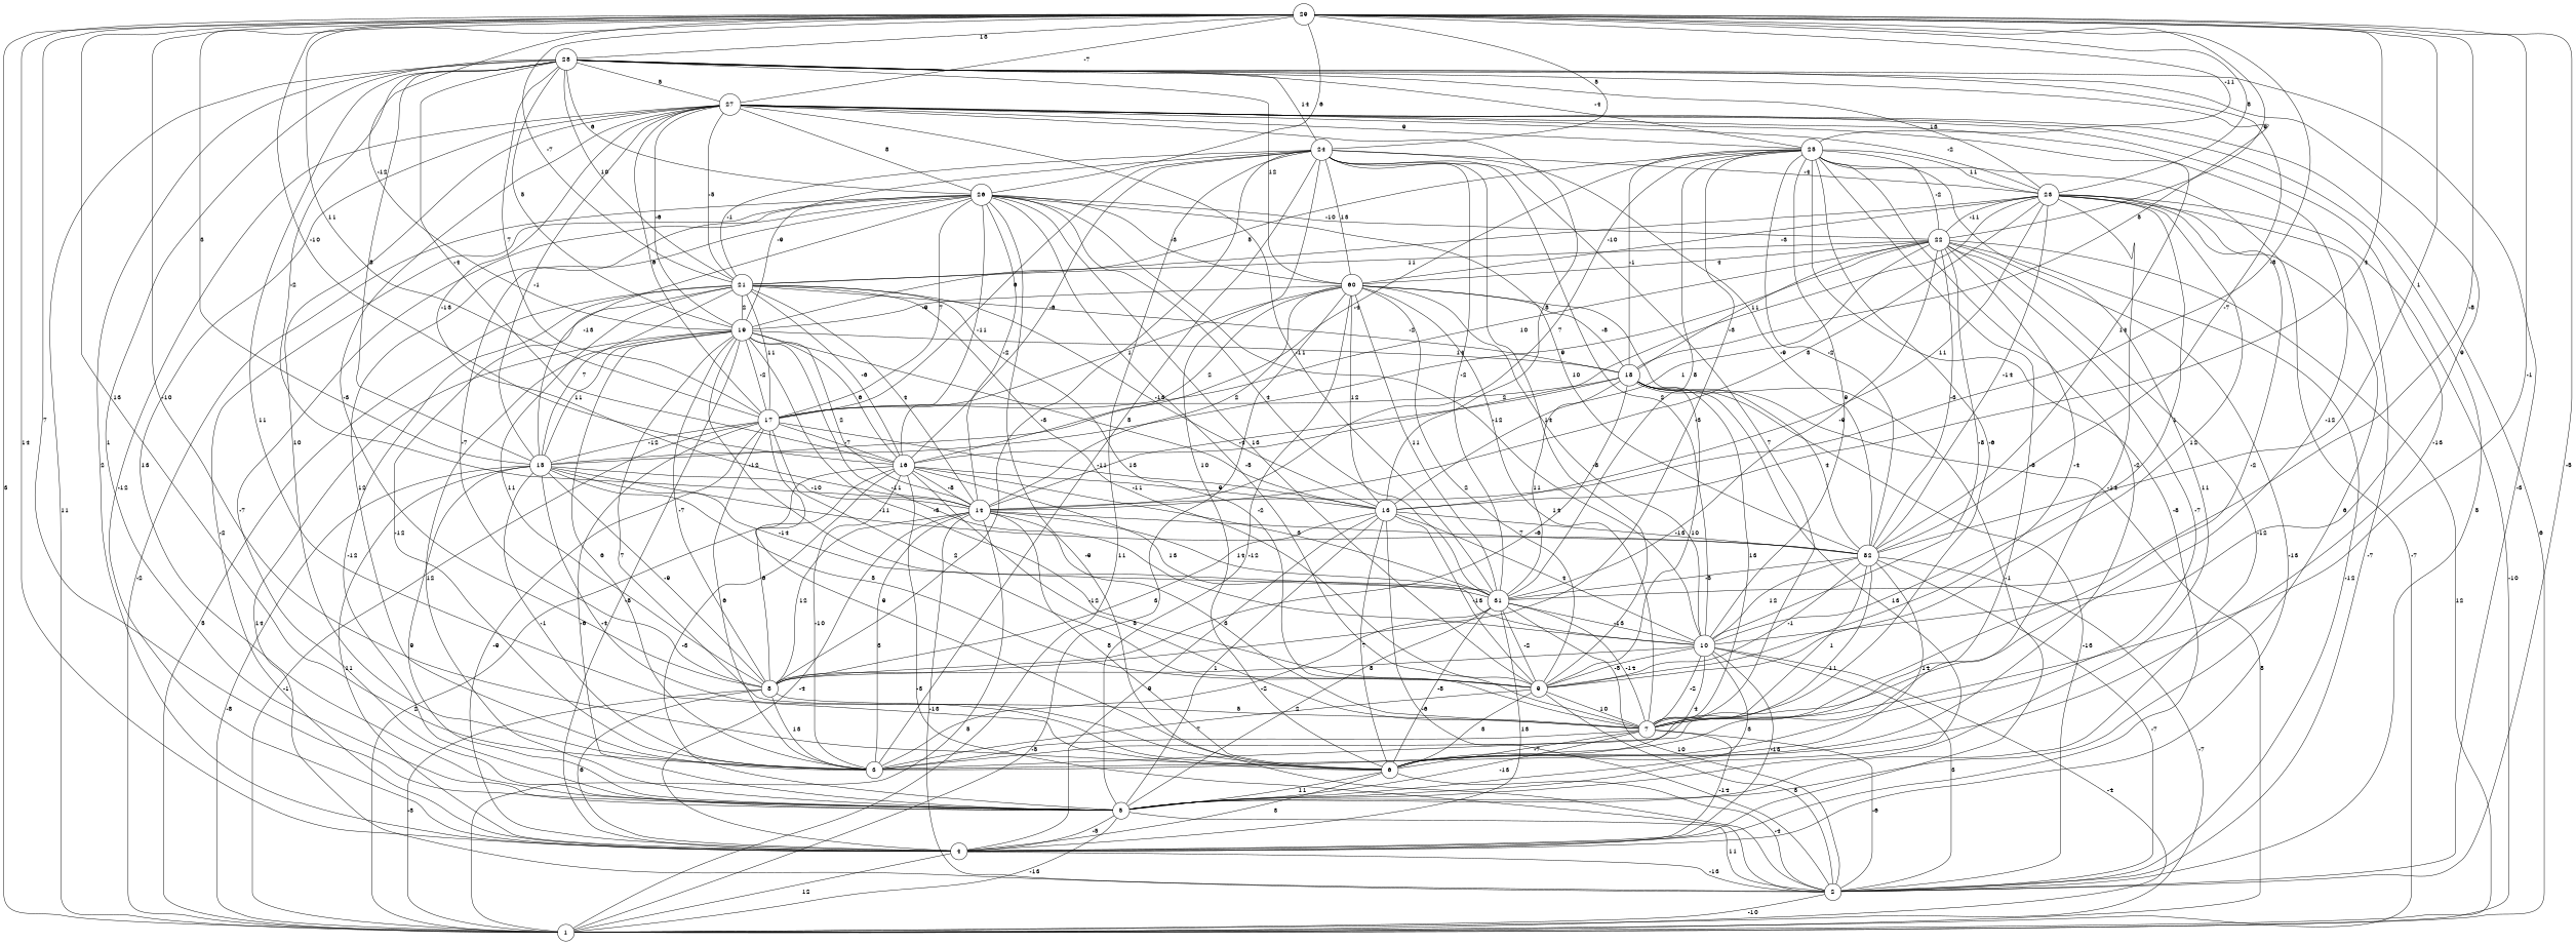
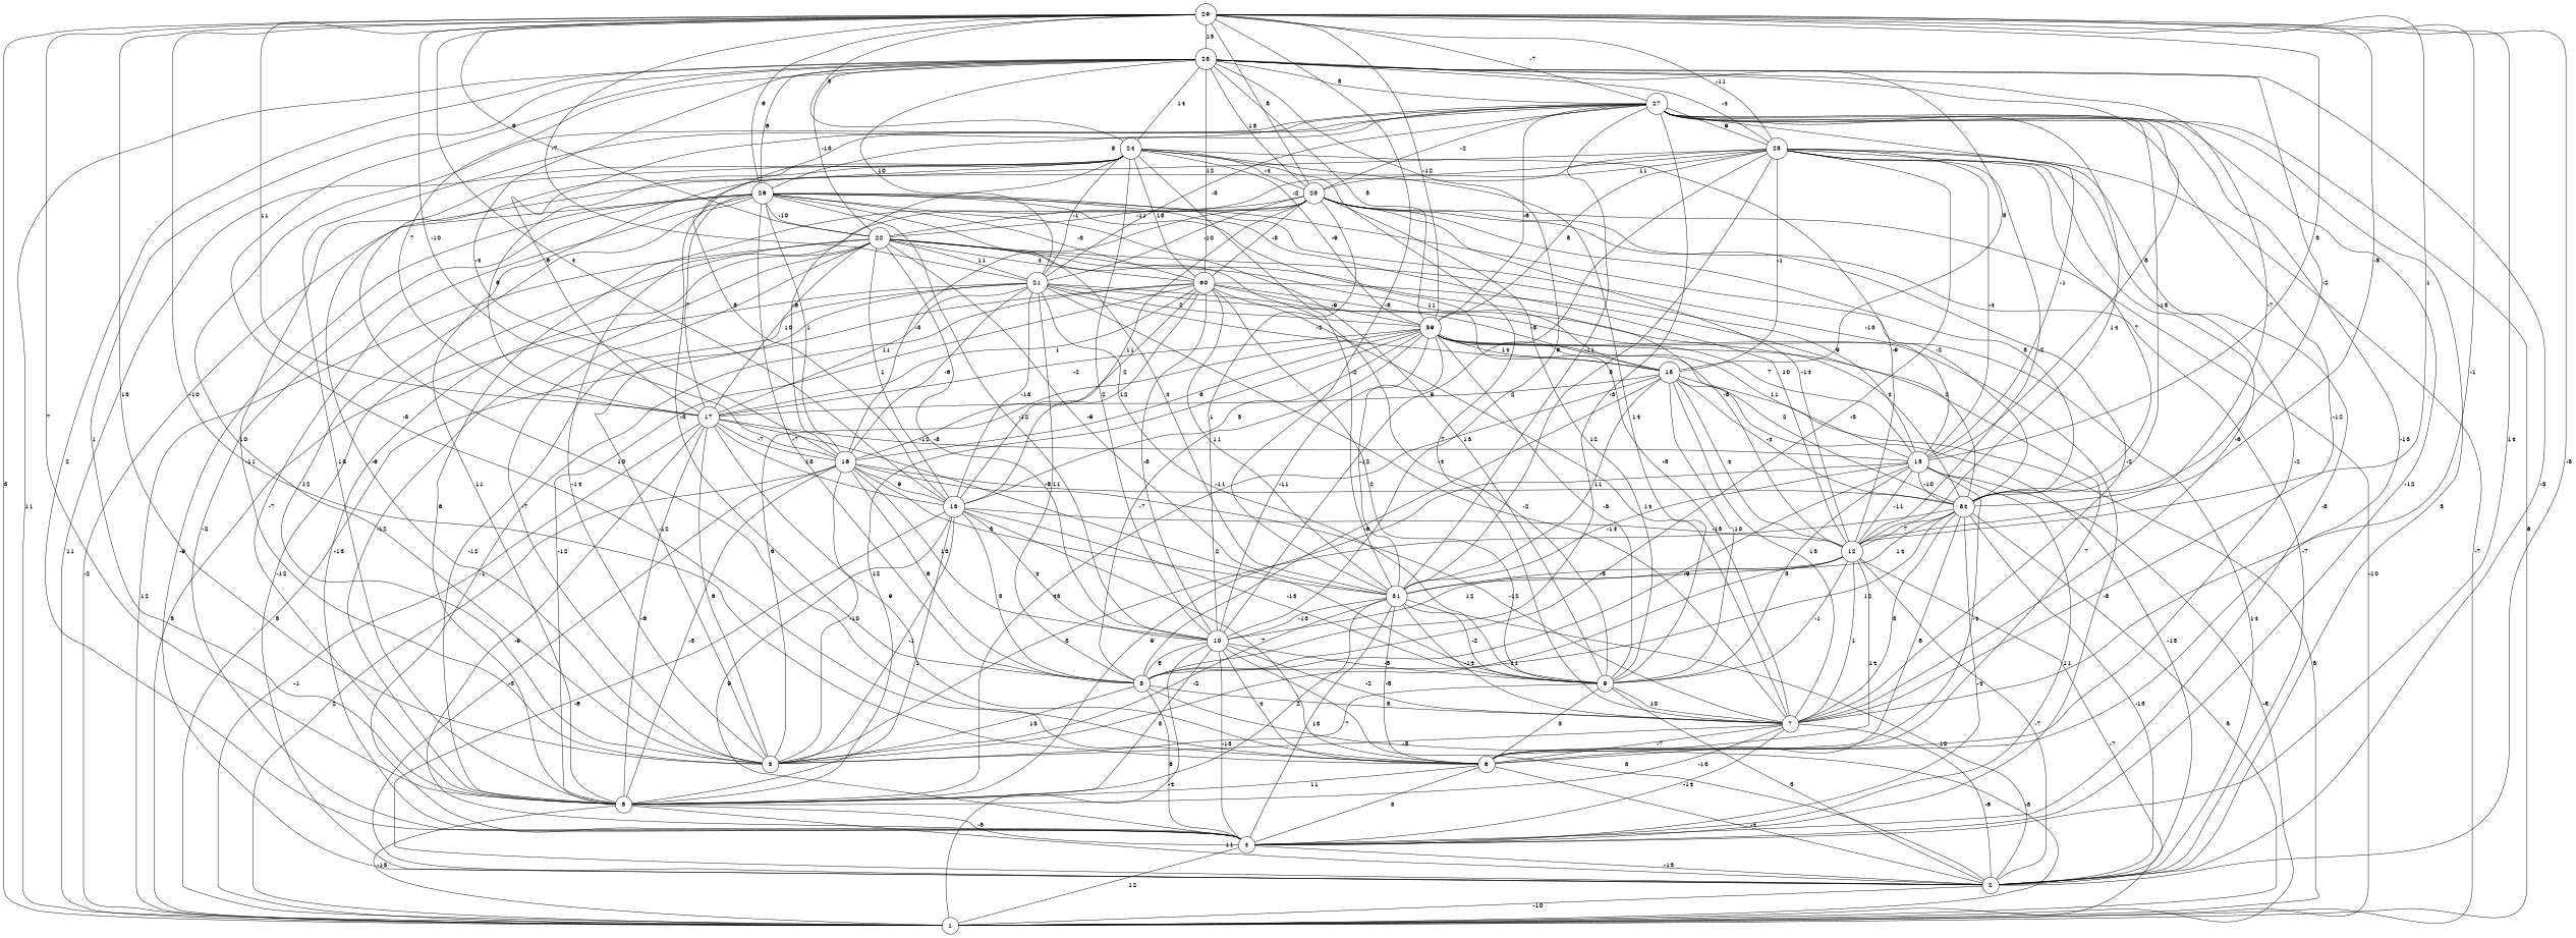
  graph {
    fontname="Helvetica,Arial,sans-serif"
    node [shape=circle]
    29
    1
    2
    3
    4
    5
    6
    7
    n9 [label=31]
-   12 [label=82]
+   12
    13
-   14
+   14 [label=84]
    15
    16
    17
-   19
+   19 [label=59]
    21
    22
    23
    24
    25
    26
    27
    28
    10
    9
    8
    18
    n29 [label=60]
    29 -- 1 [label=3]
    29 -- 2 [label=-5]
    29 -- 3 [label=13]
    29 -- 4 [label=14]
    29 -- 5 [label=7]
    29 -- 6 [label=-10]
    29 -- 7 [label=-1]
    29 -- n9 [label=-8]
    29 -- 12 [label=1]
    29 -- 13 [label=4]
    29 -- 14 [label=-8]
    29 -- 15 [label=3]
    29 -- 16 [label=-10]
    29 -- 17 [label=11]
    29 -- 19 [label=-12]
    29 -- 21 [label=-7]
    29 -- 22 [label=9]
    29 -- 23 [label=8]
    29 -- 24 [label=5]
    29 -- 25 [label=-11]
    29 -- 26 [label=6]
    29 -- 27 [label=-7]
    29 -- 28 [label=13]
    2 -- 1 [label=-10]
    4 -- 1 [label=12]
    4 -- 2 [label=-13]
    5 -- 1 [label=-13]
    5 -- 2 [label=11]
    5 -- 4 [label=-5]
    6 -- 2 [label=-4]
    6 -- 4 [label=3]
    6 -- 5 [label=11]
    7 -- 2 [label=-6]
    7 -- 3 [label=-5]
    7 -- 4 [label=-14]
    7 -- 5 [label=-13]
    7 -- 6 [label=-7]
    n9 -- 2 [label=10]
    n9 -- 3 [label=-2]
    n9 -- 4 [label=13]
    n9 -- 5 [label=2]
    n9 -- 6 [label=-8]
    n9 -- 7 [label=-14]
    n9 -- 10 [label=-13]
    n9 -- 9 [label=-2]
    12 -- 1 [label=-7]
    12 -- 2 [label=-7]
    12 -- 3 [label=11]
    12 -- 6 [label=14]
    12 -- 7 [label=1]
    12 -- n9 [label=-5]
    12 -- 10 [label=12]
    12 -- 9 [label=-1]
    13 -- 2 [label=-6]
    13 -- 4 [label=9]
    13 -- 5 [label=1]
    13 -- 6 [label=7]
    13 -- 12 [label=-13]
    13 -- 10 [label=4]
    13 -- 9 [label=-13]
    13 -- 8 [label=3]
    14 -- 1 [label=5]
    14 -- 2 [label=-13]
    14 -- 3 [label=3]
    14 -- 4 [label=-4]
    14 -- 6 [label=8]
    14 -- 7 [label=3]
    14 -- n9 [label=14]
    14 -- 12 [label=7]
    14 -- 8 [label=12]
    15 -- 1 [label=-8]
-   15 -- 3 [label=-1]
+   13 -- 3 [label=-1]
    15 -- 4 [label=11]
    15 -- 5 [label=9]
    15 -- 6 [label=-4]
    15 -- n9 [label=-14]
    15 -- 12 [label=-11]
    15 -- 14 [label=-10]
    15 -- 9 [label=5]
    15 -- 8 [label=-9]
    16 -- 1 [label=2]
    16 -- 2 [label=-3]
    16 -- 3 [label=-10]
    16 -- 5 [label=-3]
    16 -- 7 [label=-12]
    16 -- n9 [label=3]
    16 -- 13 [label=9]
    16 -- 14 [label=-8]
    16 -- 10 [label=13]
    16 -- 8 [label=6]
    17 -- 1 [label=-1]
    17 -- 3 [label=6]
    17 -- 4 [label=-9]
    17 -- 5 [label=-6]
    17 -- 6 [label=9]
    17 -- 13 [label=13]
    17 -- 15 [label=-12]
    17 -- 16 [label=-7]
    17 -- 9 [label=2]
    19 -- 2 [label=14]
    19 -- 3 [label=6]
    19 -- 4 [label=-8]
    19 -- 5 [label=12]
    19 -- 6 [label=7]
    19 -- n9 [label=-12]
    19 -- 13 [label=5]
    19 -- 14 [label=2]
    19 -- 15 [label=11]
    19 -- 16 [label=6]
    19 -- 17 [label=-2]
    19 -- 10 [label=-11]
    19 -- 9 [label=-3]
    19 -- 8 [label=-7]
    19 -- 18 [label=14]
    21 -- 1 [label=5]
    21 -- 3 [label=-12]
    21 -- 5 [label=-12]
    21 -- 7 [label=-2]
    21 -- 13 [label=-13]
    21 -- 14 [label=4]
    21 -- 15 [label=7]
    21 -- 16 [label=-6]
    21 -- 17 [label=11]
    21 -- 19 [label=2]
    21 -- 9 [label=-11]
    21 -- 8 [label=11]
    21 -- 18 [label=-2]
    22 -- 1 [label=12]
    22 -- 2 [label=-12]
    22 -- 3 [label=-7]
    22 -- 4 [label=-13]
    22 -- 5 [label=-12]
    22 -- n9 [label=-9]
    22 -- 12 [label=-3]
    22 -- 13 [label=1]
    22 -- 15 [label=9]
    22 -- 17 [label=10]
    22 -- 21 [label=11]
    22 -- 10 [label=-8]
    22 -- 9 [label=-4]
    22 -- 18 [label=11]
    22 -- n29 [label=4]
    23 -- 1 [label=-10]
    23 -- 2 [label=-7]
    23 -- 3 [label=-14]
    23 -- 5 [label=6]
    23 -- 7 [label=-2]
    23 -- 12 [label=-14]
    23 -- 13 [label=11]
    23 -- 14 [label=3]
    23 -- 16 [label=-3]
    23 -- 21 [label=-10]
    23 -- 22 [label=-11]
    23 -- 10 [label=1]
    23 -- 9 [label=12]
    23 -- n29 [label=-3]
    24 -- 1 [label=11]
    24 -- 3 [label=-11]
    24 -- 6 [label=10]
    24 -- 7 [label=7]
    24 -- n9 [label=-2]
    24 -- 12 [label=-9]
    24 -- 16 [label=-6]
    24 -- 17 [label=6]
    24 -- 19 [label=-9]
    24 -- 21 [label=-1]
    24 -- 23 [label=-4]
    24 -- 10 [label=2]
    24 -- 9 [label=14]
    24 -- 8 [label=-3]
    24 -- n29 [label=13]
    25 -- 1 [label=-7]
    25 -- 3 [label=-6]
    25 -- 4 [label=-8]
    25 -- 5 [label=11]
    25 -- 6 [label=-2]
    25 -- 7 [label=-6]
    25 -- n9 [label=8]
    25 -- 12 [label=-2]
    25 -- 14 [label=7]
    25 -- 15 [label=-4]
    25 -- 19 [label=5]
    25 -- 22 [label=-2]
    25 -- 23 [label=11]
    25 -- 10 [label=9]
    25 -- 8 [label=-3]
    25 -- 18 [label=-1]
    26 -- 1 [label=-2]
    26 -- 2 [label=-9]
    26 -- 3 [label=12]
    26 -- 4 [label=-2]
    26 -- 5 [label=-7]
    26 -- 7 [label=-5]
    26 -- n9 [label=4]
    26 -- 12 [label=10]
    26 -- 14 [label=-2]
    26 -- 15 [label=-13]
-   26 -- 16 [label=-11]
+   26 -- 16 [label=1]
    26 -- 17 [label=7]
    26 -- 22 [label=-10]
    26 -- 10 [label=-12]
    26 -- 9 [label=13]
    26 -- 8 [label=-7]
    26 -- n29 [label=-3]
    27 -- 1 [label=6]
    27 -- 2 [label=5]
    27 -- 3 [label=10]
    27 -- 4 [label=-12]
    27 -- 5 [label=13]
    27 -- 6 [label=-13]
    27 -- 7 [label=-12]
    27 -- n9 [label=-11]
    27 -- 12 [label=14]
    27 -- 13 [label=8]
    27 -- 14 [label=-13]
    27 -- 15 [label=-1]
    27 -- 17 [label=6]
    27 -- 19 [label=-6]
    27 -- 21 [label=-5]
    27 -- 23 [label=-2]
    27 -- 25 [label=9]
    27 -- 26 [label=8]
    27 -- 8 [label=-3]
    28 -- 1 [label=11]
    28 -- 2 [label=-3]
    28 -- 4 [label=2]
    28 -- 5 [label=1]
-   28 -- 6 [label=11]
+   28 -- 6 [label=-3]
    28 -- 12 [label=-7]
    28 -- 14 [label=-2]
    28 -- 15 [label=8]
    28 -- 16 [label=-4]
    28 -- 17 [label=7]
    28 -- 19 [label=5]
    28 -- 21 [label=10]
+   28 -- 22 [label=-13]
    28 -- 23 [label=13]
    28 -- 24 [label=14]
    28 -- 25 [label=-4]
    28 -- 26 [label=6]
    28 -- 27 [label=5]
    28 -- 10 [label=9]
    28 -- 18 [label=5]
    28 -- n29 [label=12]
    10 -- 1 [label=-4]
    10 -- 2 [label=3]
    10 -- 4 [label=-13]
    10 -- 5 [label=3]
    10 -- 6 [label=4]
    10 -- 7 [label=-2]
    10 -- 9 [label=-5]
    10 -- 8 [label=8]
    9 -- 2 [label=3]
    9 -- 3 [label=7]
    9 -- 6 [label=3]
    9 -- 7 [label=10]
    8 -- 1 [label=-3]
    8 -- 3 [label=13]
    8 -- 4 [label=6]
    8 -- 7 [label=5]
    18 -- 1 [label=8]
    18 -- 2 [label=-13]
-   18 -- 5 [label=13]
+   18 -- 5 [label=43]
    18 -- 7 [label=13]
    18 -- n9 [label=11]
    18 -- 12 [label=4]
    18 -- 14 [label=-4]
    18 -- 17 [label=2]
    18 -- 9 [label=10]
    18 -- 8 [label=-6]
    n29 -- 1 [label=5]
    n29 -- 4 [label=-1]
    n29 -- 5 [label=-12]
    n29 -- 7 [label=14]
    n29 -- n9 [label=11]
    n29 -- 13 [label=12]
    n29 -- 14 [label=2]
    n29 -- 16 [label=2]
    n29 -- 17 [label=1]
    n29 -- 19 [label=-9]
    n29 -- 10 [label=-8]
    n29 -- 9 [label=2]
    n29 -- 18 [label=-8]
  }
